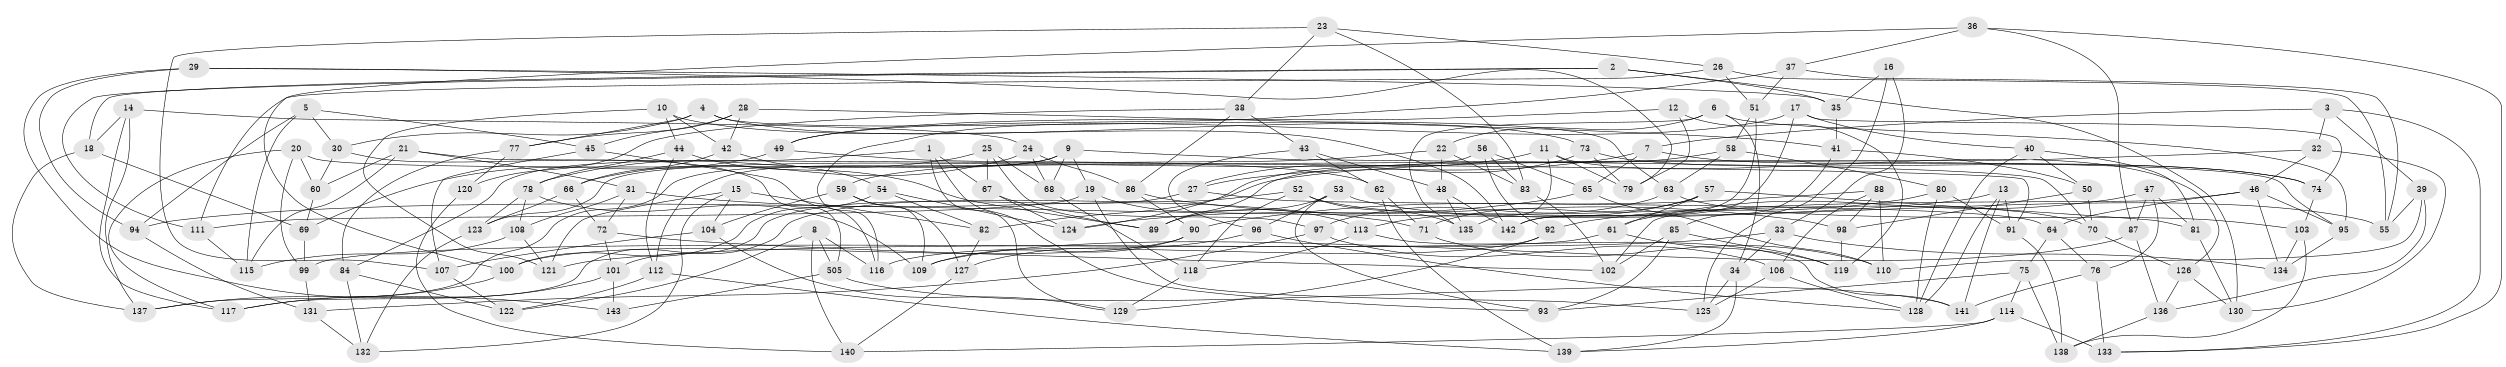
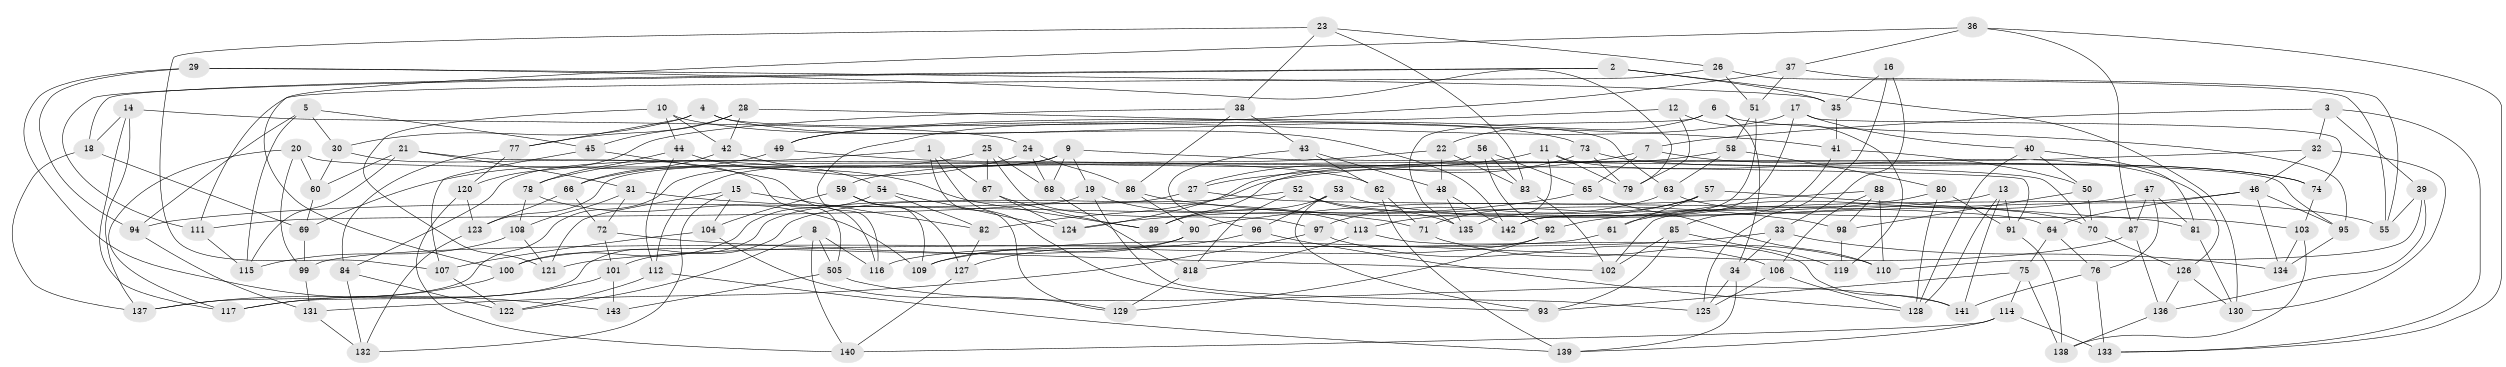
  graph {
    node [color=gray90 style=filled]
    1
    67
    84
    93
    129
    89
    124
    122
    132
    2
    18
    35
    111
    130
    137
    69
    41
    115
    3
    7
    32
    39
    133
    27
    65
    74
    82
    46
    55
    110
    136
    4
    30
    63
    73
    77
    n37 [label=505]
    60
    97
    103
    79
    120
    5
    45
    94
    116
    107
    131
    6
    22
    34
    95
    135
    48
    59
    83
    125
    139
    134
    117
    64
    8
    140
    141
    143
    9
    19
    68
    70
    112
    113
-   118
+   118 [label=818]
    126
    10
    42
    44
    121
    142
    66
    54
    78
    11
    12
    49
    119
    62
    13
    91
    128
    138
    14
    24
    86
    15
    104
    127
    16
    33
    17
    40
    50
    81
    99
    20
    21
    31
    71
    72
    108
    109
    102
    23
    26
    38
    51
    43
    123
    98
    90
    25
    106
    58
    76
    75
    28
    85
    29
    101
    36
    37
    87
    100
    96
    47
    61
    80
    52
    53
    56
    92
    57
    114
    88
    1 -- 67
    1 -- 84
    1 -- 93
    1 -- 129
    67 -- 89
    67 -- 124
    84 -- 122
    84 -- 132
    2 -- 18
    2 -- 35
    2 -- 111
    2 -- 130
    18 -- 137
    18 -- 69
    35 -- 41
    111 -- 115
    69 -- 99
    41 -- 50
    41 -- 85
    3 -- 7
    3 -- 32
    3 -- 39
    3 -- 133
    7 -- 27
    7 -- 65
    7 -- 74
    32 -- 130
    32 -- 82
    32 -- 46
    39 -- 55
    39 -- 110
    39 -- 136
    27 -- 117
    27 -- 64
    65 -- 124
    65 -- 110
    74 -- 103
    82 -- 127
    46 -- 95
    46 -- 134
    46 -- 64
    46 -- 102
    136 -- 138
    4 -- 30
    4 -- 63
    4 -- 73
    4 -- 77
    30 -- n37
    30 -- 60
    63 -- 97
    63 -- 103
    73 -- 124
    73 -- 74
    73 -- 79
    77 -- 84
    77 -- 120
    n37 -- 141
    n37 -- 143
    60 -- 69
    97 -- 131
    97 -- 106
    103 -- 134
    103 -- 138
    120 -- 140
-   78 -- 123
+   120 -- 123
    5 -- 115
    5 -- 30
    5 -- 45
    5 -- 94
    45 -- 116
    45 -- 107
    94 -- 131
    107 -- 122
    131 -- 132
    6 -- 22
    6 -- 34
    6 -- 95
    6 -- 135
    22 -- 48
    22 -- 59
    22 -- 83
    34 -- 125
    34 -- 139
    95 -- 134
    48 -- 135
    48 -- 142
    59 -- 104
    59 -- 127
    59 -- 109
    83 -- 102
    64 -- 76
    64 -- 75
    8 -- 122
    8 -- n37
    8 -- 116
    8 -- 140
    9 -- 137
    9 -- 19
    9 -- 68
    9 -- 70
    9 -- 112
    19 -- 111
    19 -- 125
    19 -- 113
    68 -- 118
    70 -- 126
    112 -- 122
    112 -- 139
    113 -- 141
    113 -- 118
    118 -- 129
    126 -- 130
    126 -- 136
    10 -- 42
    10 -- 44
    10 -- 121
    10 -- 142
    42 -- 66
    42 -- 54
    44 -- 89
    44 -- 112
    44 -- 78
    66 -- 72
    66 -- 123
    54 -- 124
    54 -- 82
    54 -- 100
    78 -- 108
    78 -- 109
    11 -- 27
    11 -- 79
    11 -- 135
    11 -- 126
    12 -- 79
    12 -- 49
    12 -- 119
    49 -- 69
    49 -- 62
    62 -- 139
    62 -- 71
    13 -- 94
    13 -- 141
    13 -- 91
    13 -- 128
    91 -- 138
    14 -- 18
    14 -- 137
    14 -- 117
    14 -- 24
    24 -- 68
    24 -- 66
    24 -- 86
    86 -- 98
    86 -- 90
    15 -- 132
    15 -- 82
    15 -- 121
    15 -- 104
    104 -- 129
    104 -- 107
    127 -- 140
    16 -- 35
    16 -- 125
    16 -- 33
    33 -- 34
    33 -- 134
    33 -- 121
    17 -- 74
    17 -- 116
    17 -- 142
    17 -- 40
    40 -- 128
    40 -- 50
    40 -- 81
    50 -- 70
    50 -- 98
    81 -- 130
    99 -- 131
    20 -- 60
    20 -- 95
    20 -- 117
    20 -- 99
    21 -- 115
    21 -- 60
    21 -- 91
    21 -- 31
    31 -- 71
    31 -- 72
    31 -- 108
    71 -- 110
    72 -- 102
    72 -- 101
    108 -- 115
    108 -- 121
    23 -- 107
    23 -- 83
    23 -- 26
    23 -- 38
    26 -- 111
    26 -- 55
    26 -- 51
    38 -- 120
    38 -- 86
    38 -- 43
    51 -- 142
    51 -- 58
    43 -- 48
    43 -- 62
    43 -- 96
    123 -- 132
    98 -- 119
    90 -- 109
    90 -- 100
    25 -- 67
    25 -- 97
    25 -- 68
    25 -- 78
    106 -- 125
    106 -- 128
    58 -- 89
    58 -- 63
    58 -- 80
    76 -- 133
    76 -- 141
    75 -- 93
    75 -- 138
    75 -- 114
    28 -- 41
    28 -- 77
    28 -- 45
    28 -- 42
    85 -- 93
    85 -- 119
    85 -- 102
    29 -- 35
    29 -- 79
    29 -- 94
    29 -- 143
    101 -- 117
    101 -- 143
    36 -- 133
    36 -- 37
    36 -- 87
    36 -- 100
    37 -- 55
    37 -- 49
    37 -- 51
    87 -- 136
    87 -- 109
    100 -- 137
    96 -- 128
    96 -- 127
    47 -- 81
    47 -- 76
    47 -- 87
    47 -- 61
-   61 -- 119
    61 -- 99
    80 -- 91
    80 -- 128
    80 -- 92
    52 -- 135
    52 -- 70
    52 -- 118
    52 -- 101
    53 -- 93
    53 -- 89
    53 -- 55
    53 -- 96
    56 -- 65
    56 -- 83
    56 -- 123
    56 -- 92
    92 -- 129
    92 -- 116
    57 -- 113
    57 -- 81
    57 -- 71
    57 -- 61
    114 -- 133
    114 -- 139
    114 -- 140
    88 -- 110
    88 -- 98
    88 -- 90
    88 -- 106
  }
